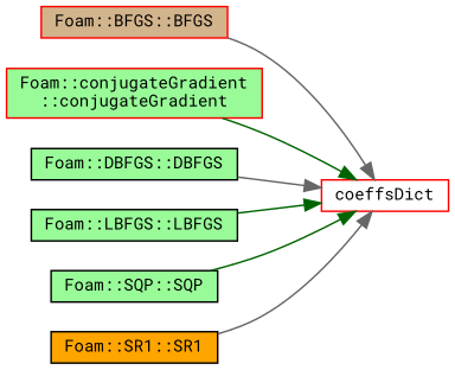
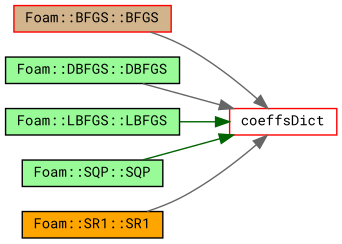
  digraph {
    fontname="Roboto Mono"
    rankdir=RL
    node [color=black fillcolor=palegreen fontname="Roboto Mono" fontsize=10 shape=box style=filled]
    edge [color=gray40 dir=back fontname="Roboto Mono" fontsize=10 labelfontname=Helvetica labelfontsize=10 style=solid]
    n1 [color=red fillcolor=white fontcolor=black height=0.2 label=coeffsDict width=0.4]
    n2 [color=red fillcolor=tan height=0.2 label="Foam::BFGS::BFGS" width=0.4]
-   n3 [color=red height=0.2 label="Foam::conjugateGradient\l::conjugateGradient" width=0.4]
    n4 [height=0.2 label="Foam::DBFGS::DBFGS" width=0.4]
    n5 [height=0.2 label="Foam::LBFGS::LBFGS" width=0.4]
    n6 [height=0.2 label="Foam::SQP::SQP" width=0.4]
    n7 [fillcolor=orange height=0.2 label="Foam::SR1::SR1" width=0.4]
    n1 -> n2
-   n1 -> n3 [color=darkgreen]
    n1 -> n4
    n1 -> n5 [color=darkgreen]
    n1 -> n6 [color=darkgreen]
    n1 -> n7
  }
